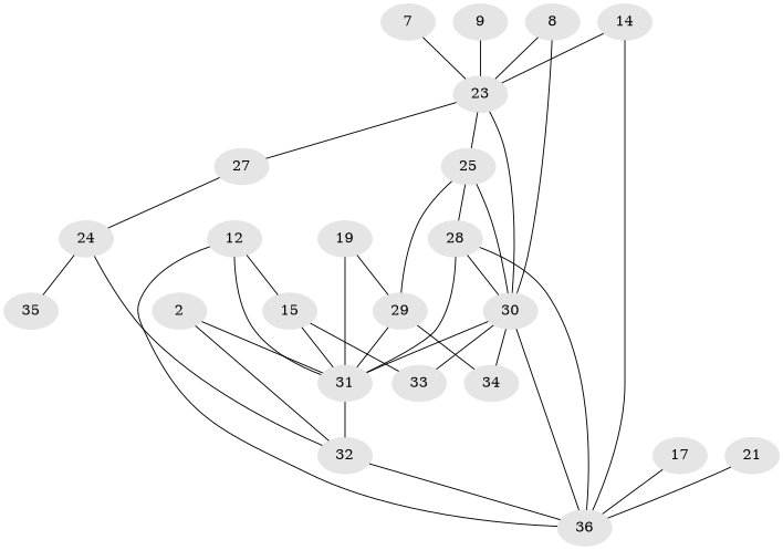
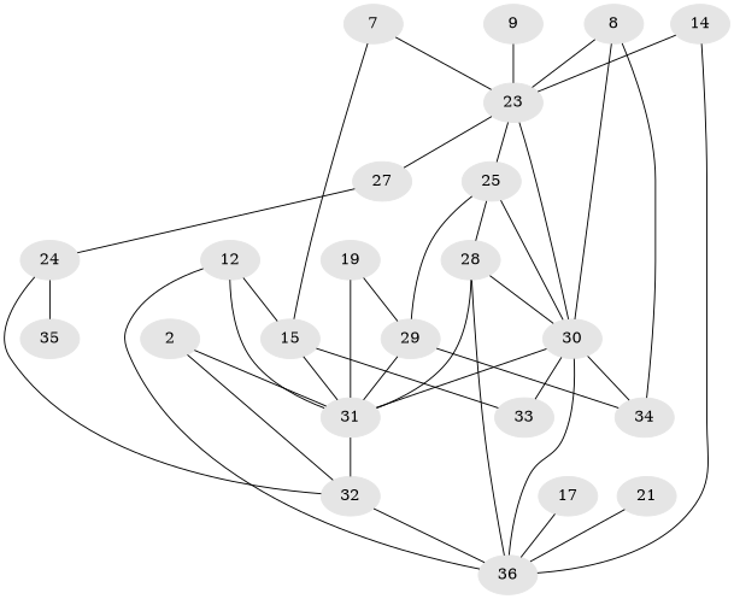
  graph {
    node [color=gray90 style=filled]
    edge [weight=1.0]
    2
    31
    32
    36
    7
    15
    23
    33
    30
    25
    27
    8
    34
    9
    12
    14
    17
    19
    29
    21
    28
    24
    35
    2 -- 31
    2 -- 32
    31 -- 32 [weight=3.0]
    32 -- 36
+   7 -- 15
    7 -- 23
    15 -- 31
    15 -- 33
    23 -- 30
    23 -- 25
    23 -- 27
    30 -- 31 [weight=2.0]
    30 -- 36
    30 -- 33 [weight=2.0]
    30 -- 34
    25 -- 30
    25 -- 29
    25 -- 28
    27 -- 24
    8 -- 23
    8 -- 30
+   8 -- 34
    9 -- 23
    12 -- 31
    12 -- 36
    12 -- 15
    14 -- 36
    14 -- 23
    17 -- 36
    19 -- 31 [weight=2.0]
    19 -- 29
    29 -- 31
    29 -- 34
    21 -- 36
    28 -- 31 [weight=2.0]
    28 -- 36
    28 -- 30
    24 -- 32
    24 -- 35
  }
